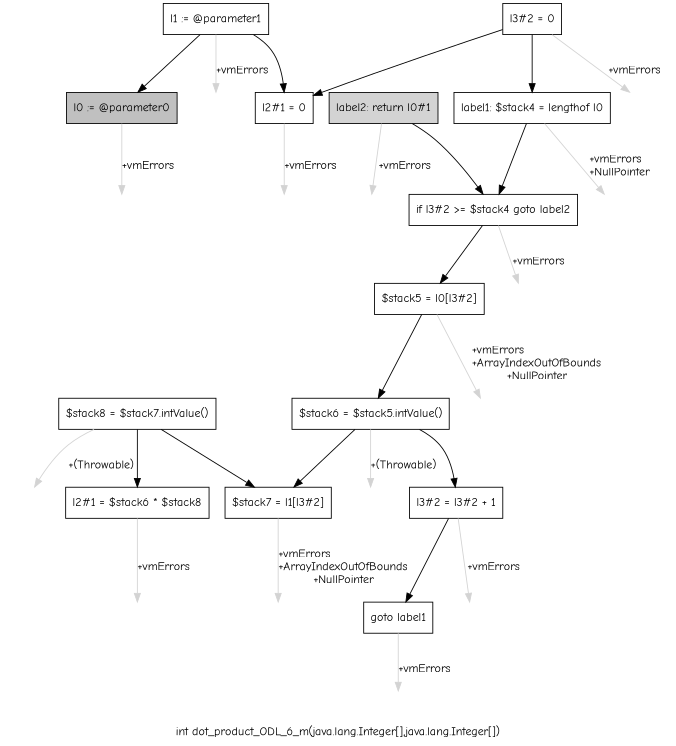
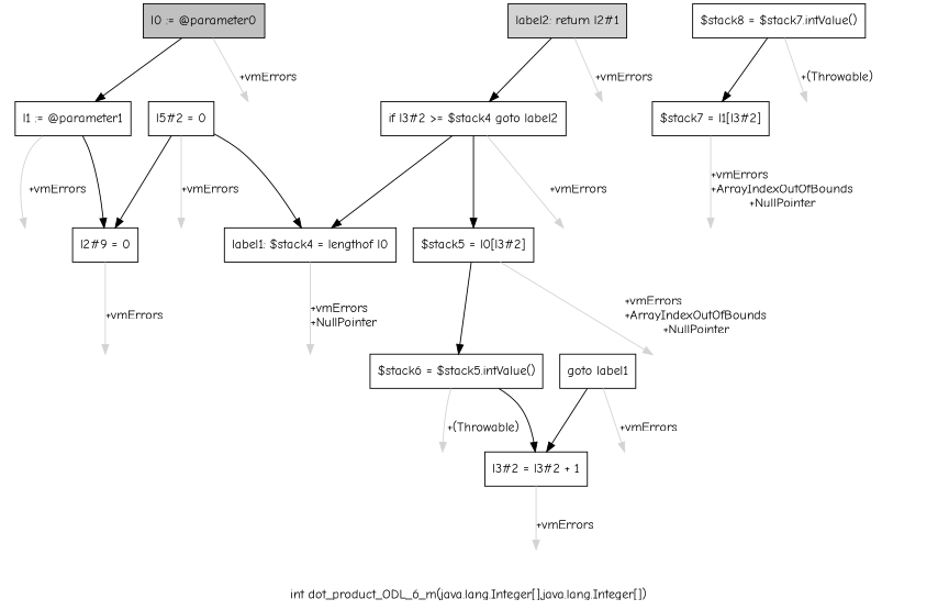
  digraph {
    fontname="Comic Neue"
    label="int dot_product_ODL_6_m(java.lang.Integer[],java.lang.Integer[])"
    node [fontname="Comic Neue" shape=box style=invis]
    edge [color=lightgray fontname="Comic Neue"]
    n1 [fillcolor=gray label="l0 := @parameter0" style=filled]
    n2 [label="l1 := @parameter1" style=""]
    n3 [label=Esc]
-   n4 [label="l2#1 = 0" style=""]
+   n4 [label="l2#9 = 0" style=""]
    n5 [label=Esc]
    n6 [label=Esc]
-   n7 [label="l3#2 = 0" style=""]
+   n7 [label="l5#2 = 0" style=""]
    n8 [label="label1: $stack4 = lengthof l0" style=""]
    n9 [label=Esc]
    n10 [label="if l3#2 >= $stack4 goto label2" style=""]
    n11 [label=Esc]
    n12 [label="$stack5 = l0[l3#2]" style=""]
    n13 [label=Esc]
    n14 [label="$stack6 = $stack5.intValue()" style=""]
    n15 [label=Esc]
-   n16 [fillcolor=lightgray label="label2: return l0#1" style=filled]
+   n16 [fillcolor=lightgray label="label2: return l2#1" style=filled]
    n17 [label=Esc]
    n18 [label="$stack7 = l1[l3#2]" style=""]
    n19 [label=Esc]
    n20 [label="l3#2 = l3#2 + 1" style=""]
    n21 [label=Esc]
    n22 [label="$stack8 = $stack7.intValue()" style=""]
-   n23 [label="l2#1 = $stack6 * $stack8" style=""]
    n24 [label=Esc]
    n25 [label=Esc]
    n26 [label="goto label1" style=""]
    n27 [label=Esc]
    n28 [label=Esc]
-   n2 -> n1 [color=black]
+   n1 -> n2 [color=black]
    n1 -> n3 [label="\l+vmErrors"]
    n2 -> n4 [color=black]
    n2 -> n5 [label="\l+vmErrors"]
    n4 -> n6 [label="\l+vmErrors"]
    n7 -> n4 [color=black]
    n7 -> n8 [color=black]
    n7 -> n9 [label="\l+vmErrors"]
-   n8 -> n10 [color=black]
+   n10 -> n8 [color=black]
    n8 -> n11 [label="\l+vmErrors\l+NullPointer"]
    n10 -> n12 [color=black]
    n10 -> n13 [label="\l+vmErrors"]
    n12 -> n14 [color=black]
    n12 -> n15 [label="\l+vmErrors\l+ArrayIndexOutOfBounds\l+NullPointer"]
-   n14 -> n18 [color=black]
    n14 -> n19 [label="\l+(Throwable)"]
    n14 -> n20 [color=black]
    n16 -> n10 [color=black]
    n16 -> n17 [label="\l+vmErrors"]
    n18 -> n21 [label="\l+vmErrors\l+ArrayIndexOutOfBounds\l+NullPointer"]
-   n20 -> n26 [color=black]
+   n26 -> n20 [color=black]
    n20 -> n27 [label="\l+vmErrors"]
    n22 -> n18 [color=black]
-   n22 -> n23 [color=black]
    n22 -> n24 [label="\l+(Throwable)"]
-   n23 -> n25 [label="\l+vmErrors"]
    n26 -> n28 [label="\l+vmErrors"]
  }
